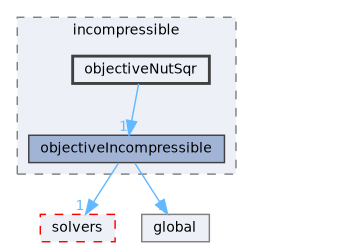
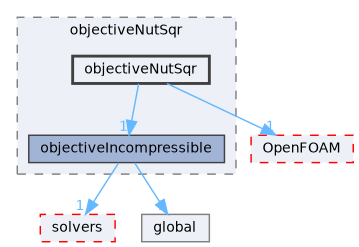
  digraph {
    compound=true
    node [color=grey25 fillcolor="#edf0f7" fontname=Helvetica fontsize=10 shape=box style=filled]
    edge [color=steelblue1 fontcolor=steelblue1 fontname=Helvetica fontsize=10 headlabel=1 labeldistance=1.5 labelfontname=Helvetica labelfontsize=10]
    n1 [fillcolor="#a2b4d6" height=0.2 label=objectiveIncompressible width=0.4]
    n2 [height=0.2 label=objectiveNutSqr style="filled,bold" width=0.4]
    n3 [color=red height=0.2 label=solvers style="filled,dashed" width=0.4]
    n4 [color=grey50 height=0.2 label=global width=0.4]
+   n5 [color=red height=0.2 label=OpenFOAM style="filled,dashed" width=0.4]
    subgraph cluster_1 {
      bgcolor="#edf0f7"
      fontname=Helvetica
      fontsize=10
-     label=incompressible
+     label=objectiveNutSqr
      pencolor=grey50
      style="filled,dashed"
      n1
      n2
    }
    n1 -> n3
    n1 -> n4
    n2 -> n1
+   n2 -> n5
  }
